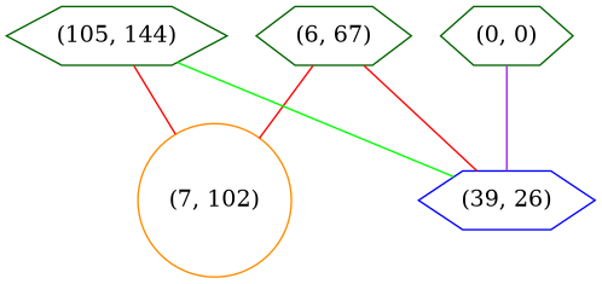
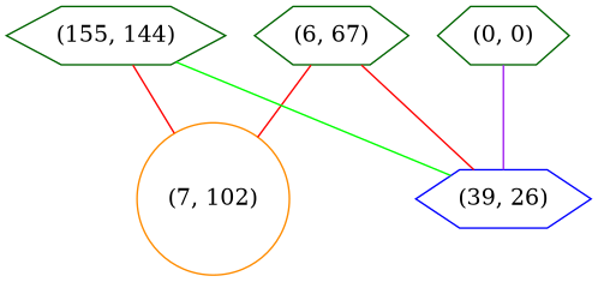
  graph {
    node [color=darkgreen shape=hexagon]
    edge [color=red weight=1]
    "(6, 67)"
    n2 [color=darkorange label="(7, 102)" shape=circle]
    "(39, 26)" [color=blue]
-   "(105, 144)"
+   "(105, 144)" [label="(155, 144)"]
    "(0, 0)"
    "(6, 67)" -- n2
    "(6, 67)" -- "(39, 26)"
    "(105, 144)" -- n2
    "(105, 144)" -- "(39, 26)" [color=green weight=2]
    "(0, 0)" -- "(39, 26)" [color=purple weight=4]
  }
